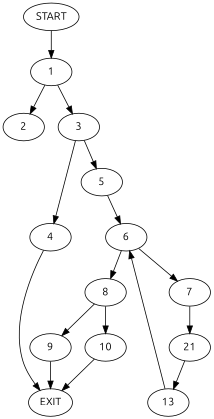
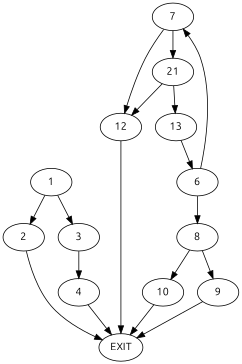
  digraph {
    fontname=Ubuntu
    node [fontname=Ubuntu]
    edge [fontname=Ubuntu]
-   n1 [label=START]
    1
    2
    3
    n5 [label=EXIT]
    4
-   5
    6
    7
    8
    n11 [label=21]
+   12
    9
    10
    13
-   n1 -> 1
    1 -> 2
    1 -> 3
+   2 -> n5
    3 -> 4
-   3 -> 5
    4 -> n5
-   5 -> 6
    6 -> 7
    6 -> 8
    7 -> n11
+   7 -> 12
    8 -> 9
    8 -> 10
+   n11 -> 12
    n11 -> 13
+   12 -> n5
    9 -> n5
    10 -> n5
    13 -> 6
  }
